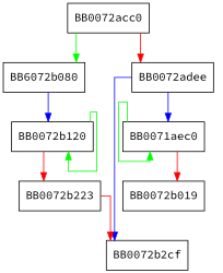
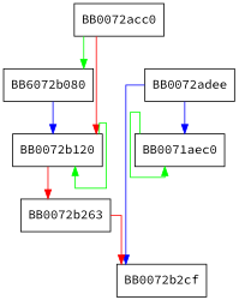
  digraph {
    fontname="Source Code Pro"
    splines=ortho
    node [fontname="Source Code Pro" shape=box]
    edge [color=red fontname="Source Code Pro"]
    n1 [label=BB6072b080]
    BB0072acc0
    BB0072adee
    BB0072b120
    n5 [label=BB0071aec0]
    BB0072b2cf
-   BB0072b263 [label=BB0072b223]
-   BB0072b019
+   BB0072b263
    n1 -> BB0072b120 [color=blue]
    BB0072acc0 -> n1 [color=green]
-   BB0072acc0 -> BB0072adee
+   BB0072acc0 -> BB0072b120
    BB0072adee -> n5 [color=blue]
    BB0072adee -> BB0072b2cf [color=blue]
    BB0072b120 -> BB0072b120 [color=green]
    BB0072b120 -> BB0072b263
    n5 -> n5 [color=green]
-   n5 -> BB0072b019
    BB0072b263 -> BB0072b2cf
  }
